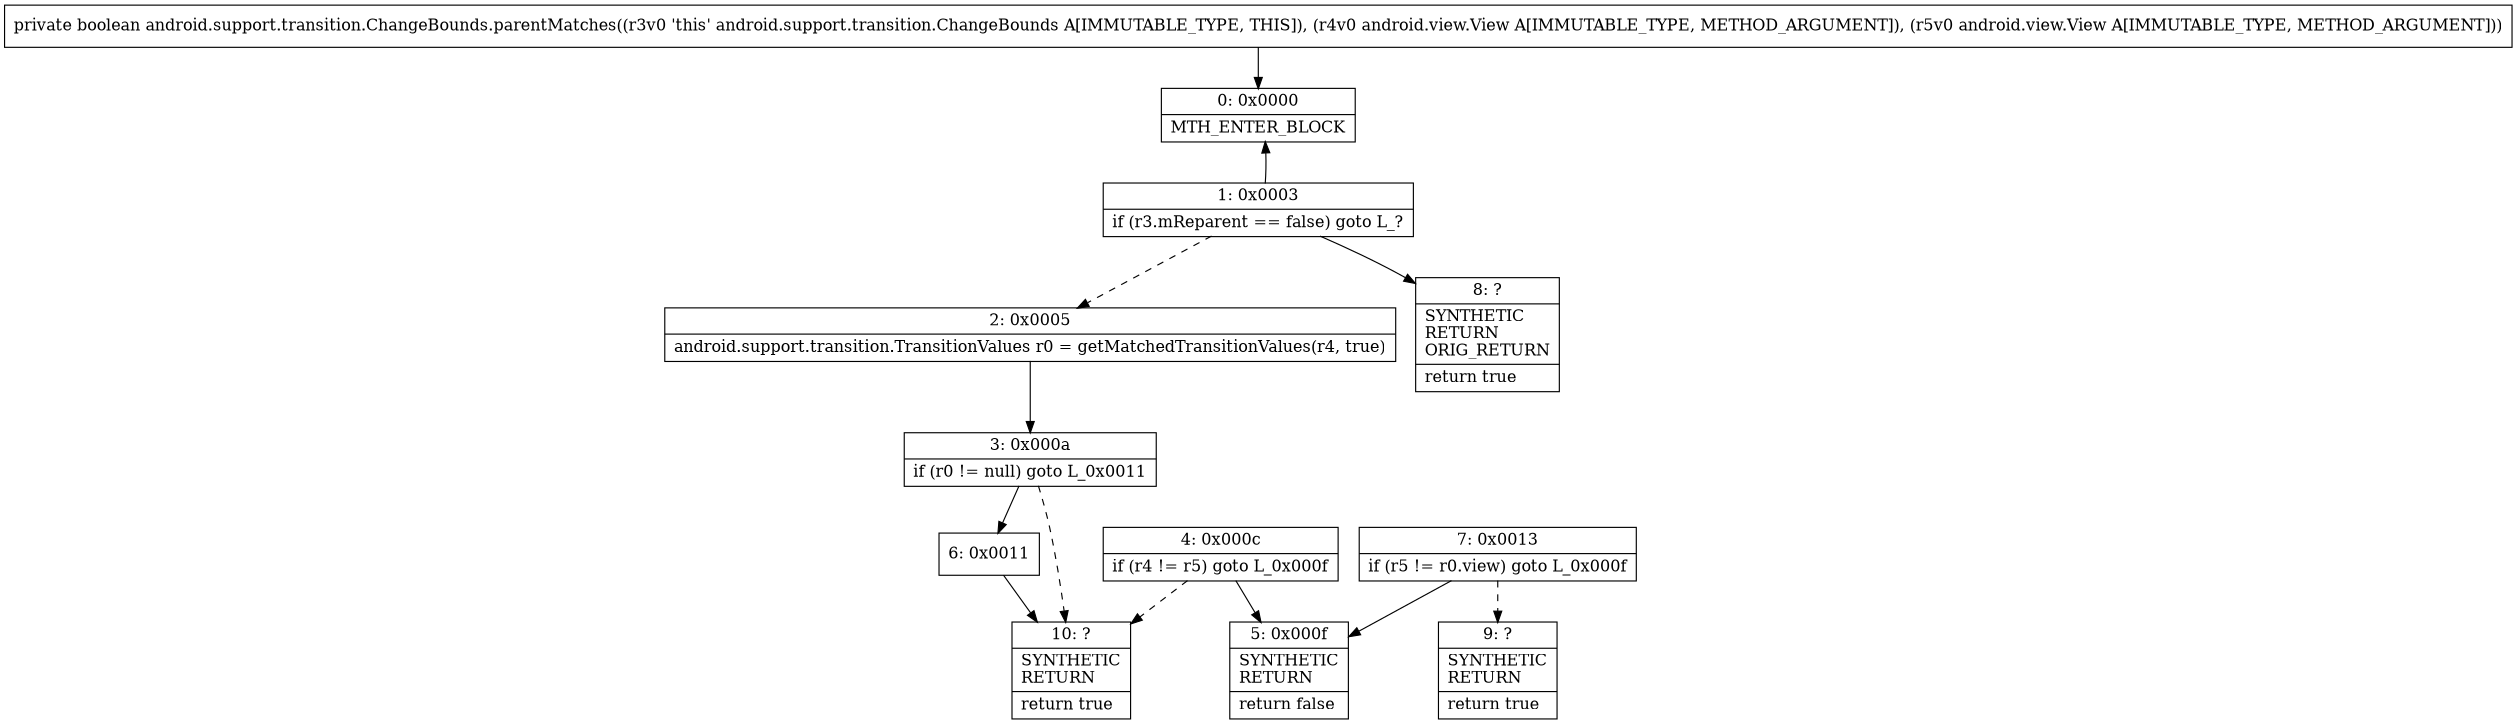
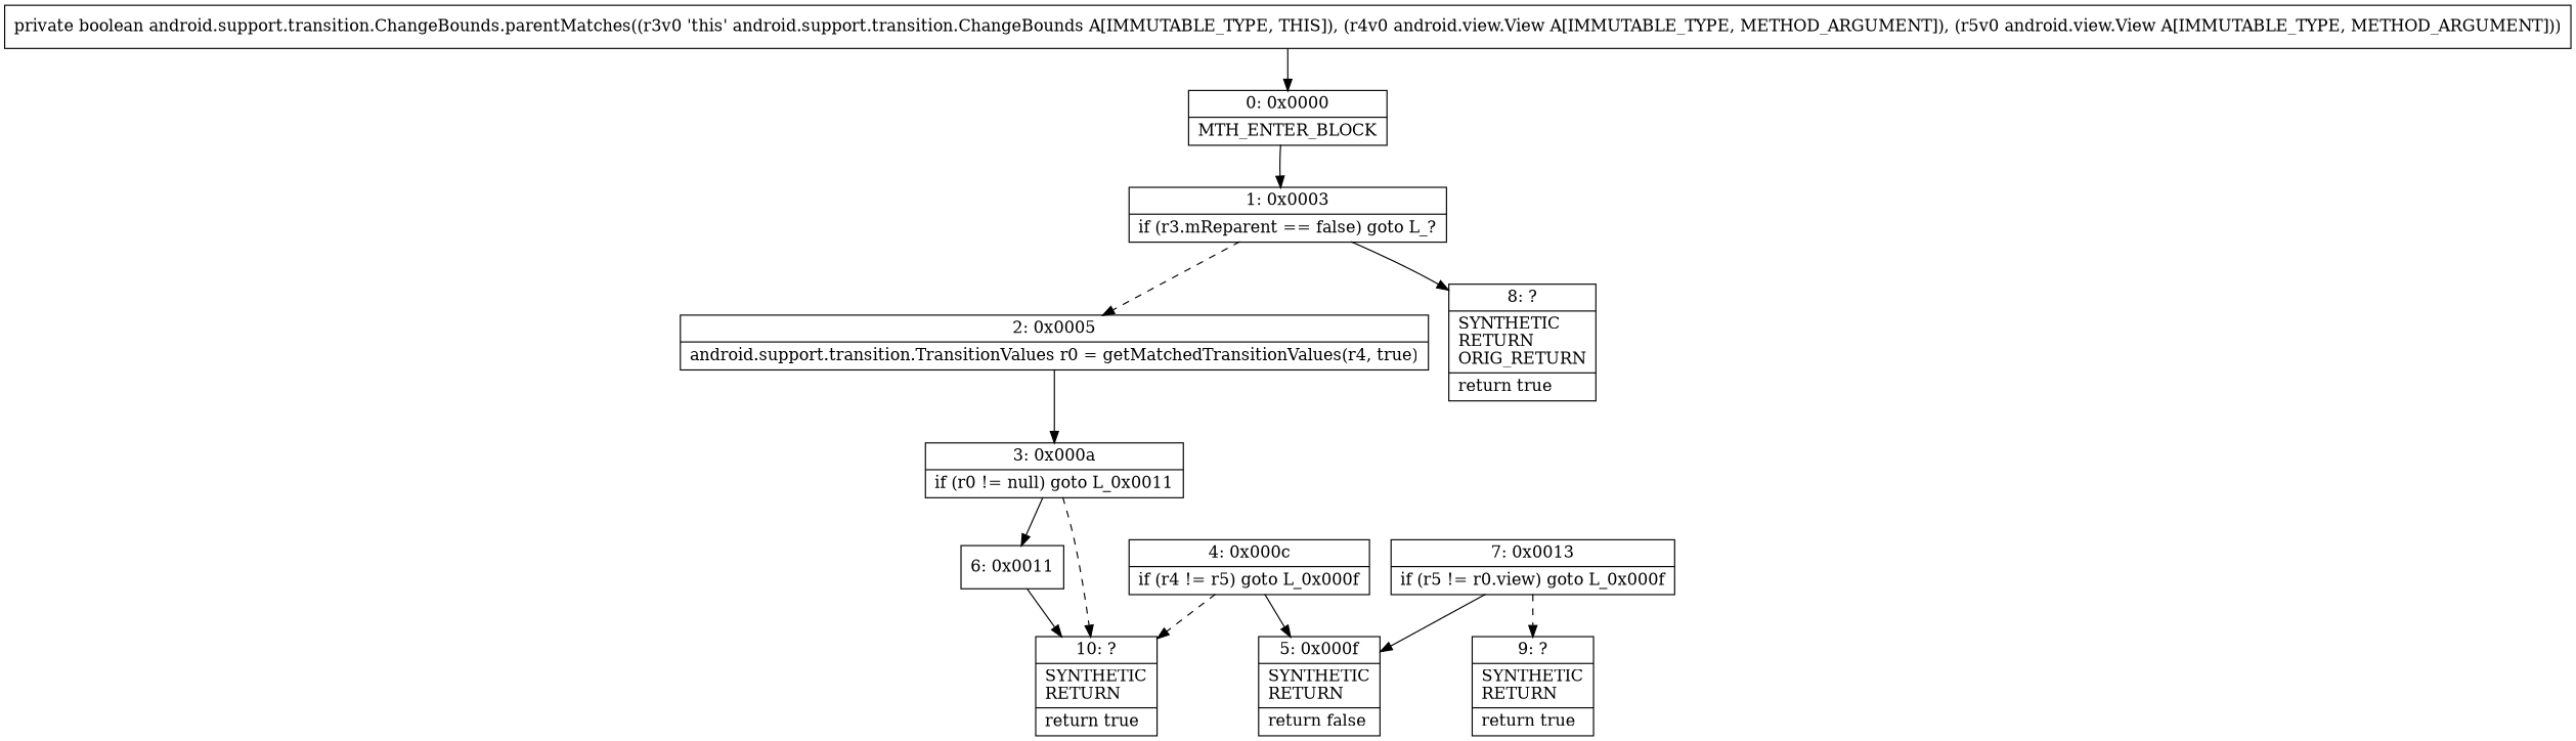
  digraph {
    node [shape=record]
    n1 [label="{0\:\ 0x0000|MTH_ENTER_BLOCK\l}"]
    n2 [label="{1\:\ 0x0003|if (r3.mReparent == false) goto L_?\l}"]
    n3 [label="{2\:\ 0x0005|android.support.transition.TransitionValues r0 = getMatchedTransitionValues(r4, true)\l}"]
    n4 [label="{8\:\ ?|SYNTHETIC\lRETURN\lORIG_RETURN\l|return true\l}"]
    n5 [label="{3\:\ 0x000a|if (r0 != null) goto L_0x0011\l}"]
    n6 [label="{6\:\ 0x0011}"]
    n7 [label="{10\:\ ?|SYNTHETIC\lRETURN\l|return true\l}"]
    n8 [label="{4\:\ 0x000c|if (r4 != r5) goto L_0x000f\l}"]
    n9 [label="{5\:\ 0x000f|SYNTHETIC\lRETURN\l|return false\l}"]
    n10 [label="{7\:\ 0x0013|if (r5 != r0.view) goto L_0x000f\l}"]
    n11 [label="{9\:\ ?|SYNTHETIC\lRETURN\l|return true\l}"]
    n12 [label="{private boolean android.support.transition.ChangeBounds.parentMatches((r3v0 'this' android.support.transition.ChangeBounds A[IMMUTABLE_TYPE, THIS]), (r4v0 android.view.View A[IMMUTABLE_TYPE, METHOD_ARGUMENT]), (r5v0 android.view.View A[IMMUTABLE_TYPE, METHOD_ARGUMENT])) }"]
-   n2 -> n1
+   n1 -> n2
    n2 -> n3 [style=dashed]
    n2 -> n4
    n3 -> n5
    n5 -> n6
    n5 -> n7 [style=dashed]
    n6 -> n7
    n8 -> n7 [style=dashed]
    n8 -> n9
    n10 -> n9
    n10 -> n11 [style=dashed]
    n12 -> n1
  }
